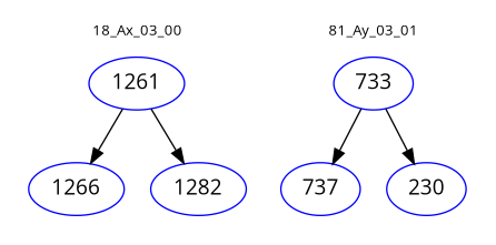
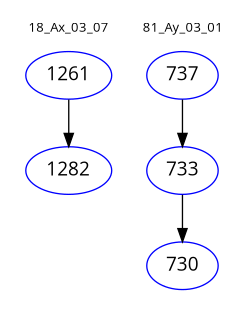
  digraph {
    fontname="Open Sans"
    node [color=blue fontname="Open Sans"]
    edge [color=black fontname="Open Sans"]
    n1 [label=1261]
-   n2 [label=1266]
    n3 [label=1282]
    n4 [label=733]
    n5 [label=737]
-   n6 [label=230]
+   n6 [label=730]
    subgraph cluster_1 {
      color=white
      fontsize=10
-     label="18_Ax_03_00"
+     label="18_Ax_03_07"
      n1
-     n2
      n3
    }
    subgraph cluster_2 {
      color=white
      fontsize=10
      label="81_Ay_03_01"
      n4
      n5
      n6
    }
-   n1 -> n2
    n1 -> n3
-   n4 -> n5
+   n5 -> n4
    n4 -> n6
  }
